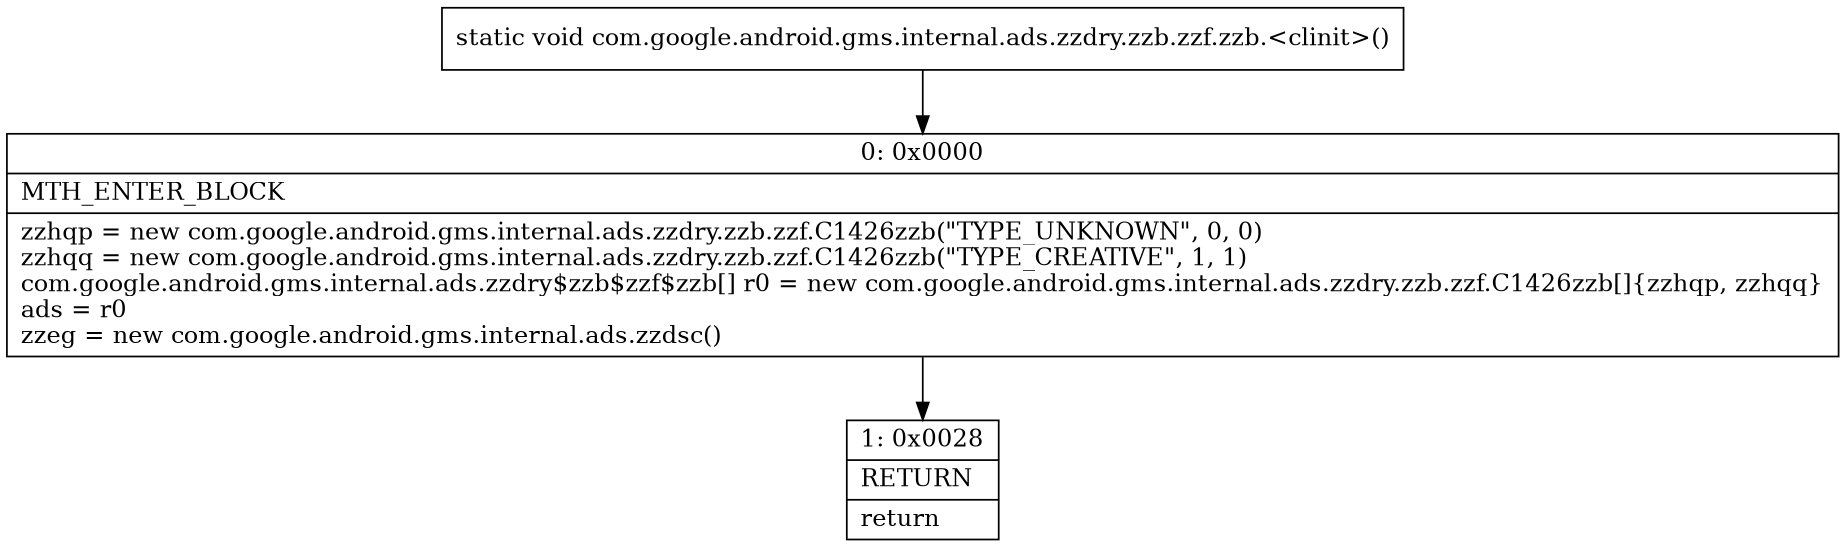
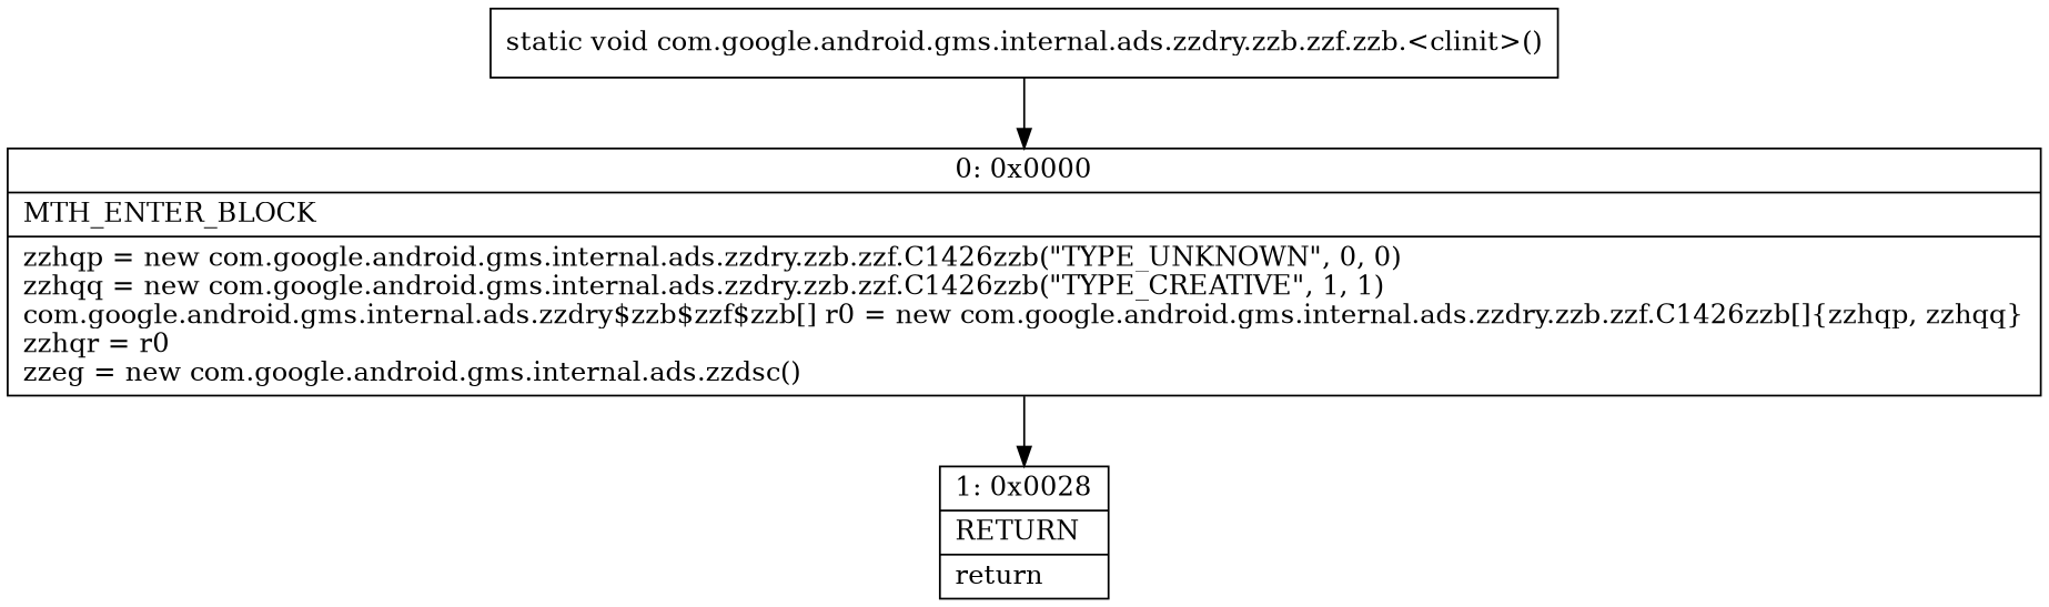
  digraph {
    node [shape=record]
-   n1 [label="{0\:\ 0x0000|MTH_ENTER_BLOCK\l|zzhqp = new com.google.android.gms.internal.ads.zzdry.zzb.zzf.C1426zzb(\"TYPE_UNKNOWN\", 0, 0)\lzzhqq = new com.google.android.gms.internal.ads.zzdry.zzb.zzf.C1426zzb(\"TYPE_CREATIVE\", 1, 1)\lcom.google.android.gms.internal.ads.zzdry$zzb$zzf$zzb[] r0 = new com.google.android.gms.internal.ads.zzdry.zzb.zzf.C1426zzb[]\{zzhqp, zzhqq\}\lads = r0\lzzeg = new com.google.android.gms.internal.ads.zzdsc()\l}"]
+   n1 [label="{0\:\ 0x0000|MTH_ENTER_BLOCK\l|zzhqp = new com.google.android.gms.internal.ads.zzdry.zzb.zzf.C1426zzb(\"TYPE_UNKNOWN\", 0, 0)\lzzhqq = new com.google.android.gms.internal.ads.zzdry.zzb.zzf.C1426zzb(\"TYPE_CREATIVE\", 1, 1)\lcom.google.android.gms.internal.ads.zzdry$zzb$zzf$zzb[] r0 = new com.google.android.gms.internal.ads.zzdry.zzb.zzf.C1426zzb[]\{zzhqp, zzhqq\}\lzzhqr = r0\lzzeg = new com.google.android.gms.internal.ads.zzdsc()\l}"]
    n2 [label="{1\:\ 0x0028|RETURN\l|return\l}"]
    n3 [label="{static void com.google.android.gms.internal.ads.zzdry.zzb.zzf.zzb.\<clinit\>() }"]
    n1 -> n2
    n3 -> n1
  }
